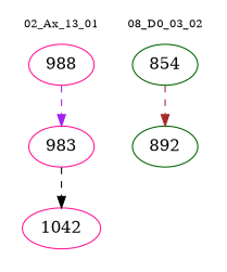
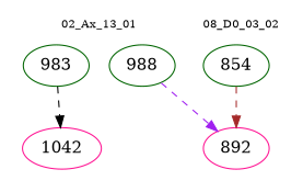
  digraph {
    node [color=darkgreen]
    edge [style=dashed]
-   n1 [color=deeppink label=988]
-   n2 [color=deeppink label=983]
+   n1 [label=988]
+   n2 [label=983]
    n3 [color=deeppink label=1042]
    n4 [label=854]
-   n5 [label=892]
+   n5 [color=deeppink label=892]
    subgraph cluster_1 {
      color=white
      fontsize=10
      label="02_Ax_13_01"
      n1
      n2
      n3
    }
    subgraph cluster_2 {
      color=white
      fontsize=10
      label="08_D0_03_02"
      n4
      n5
    }
-   n1 -> n2 [color=purple]
+   n1 -> n5 [color=purple]
    n2 -> n3 [color=black]
    n4 -> n5 [color=brown]
  }
